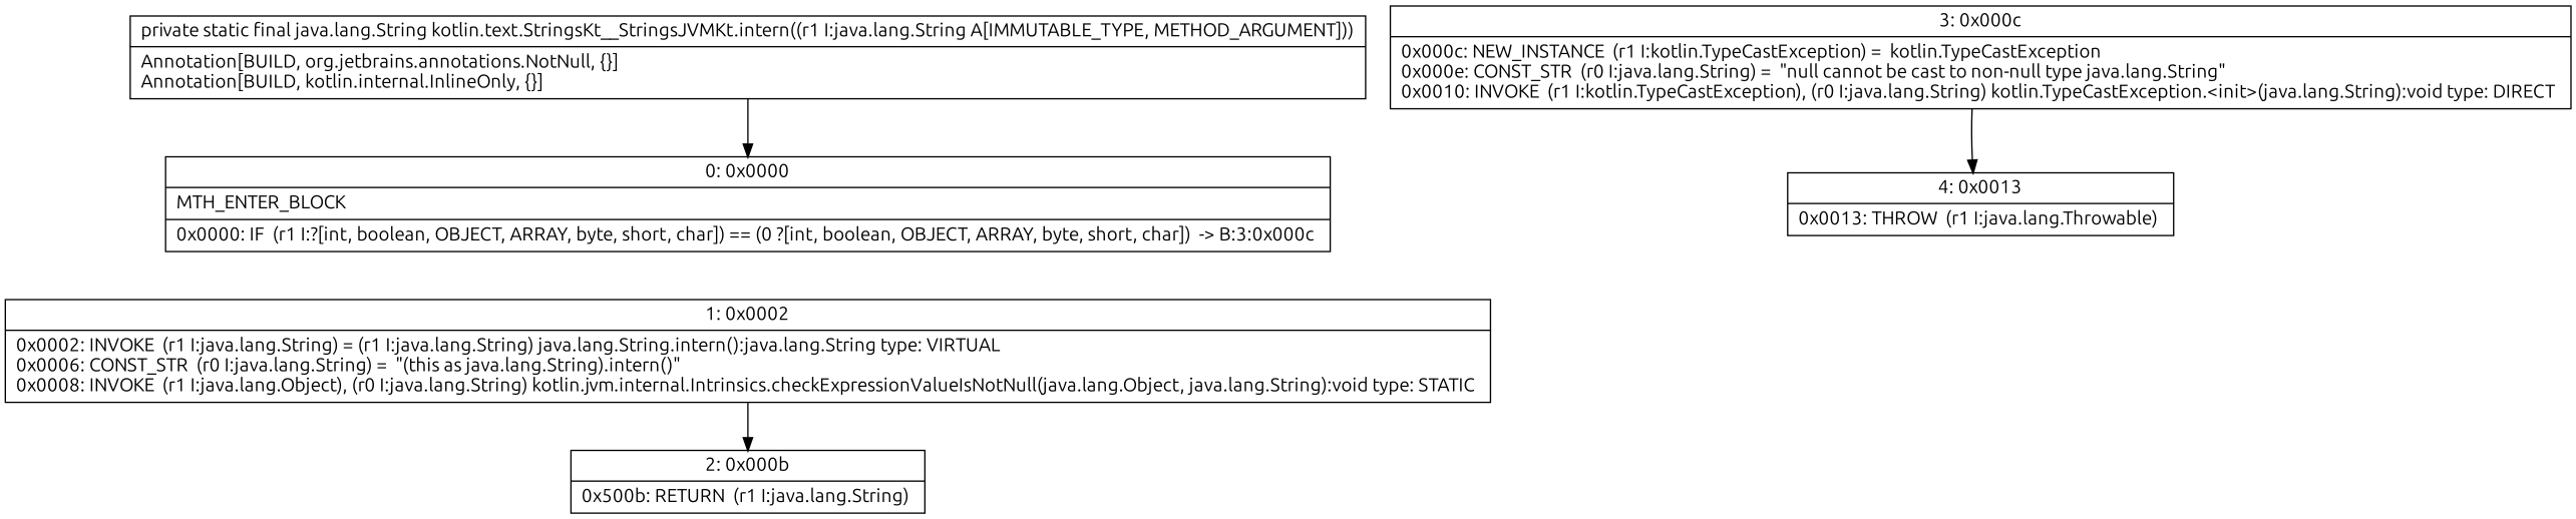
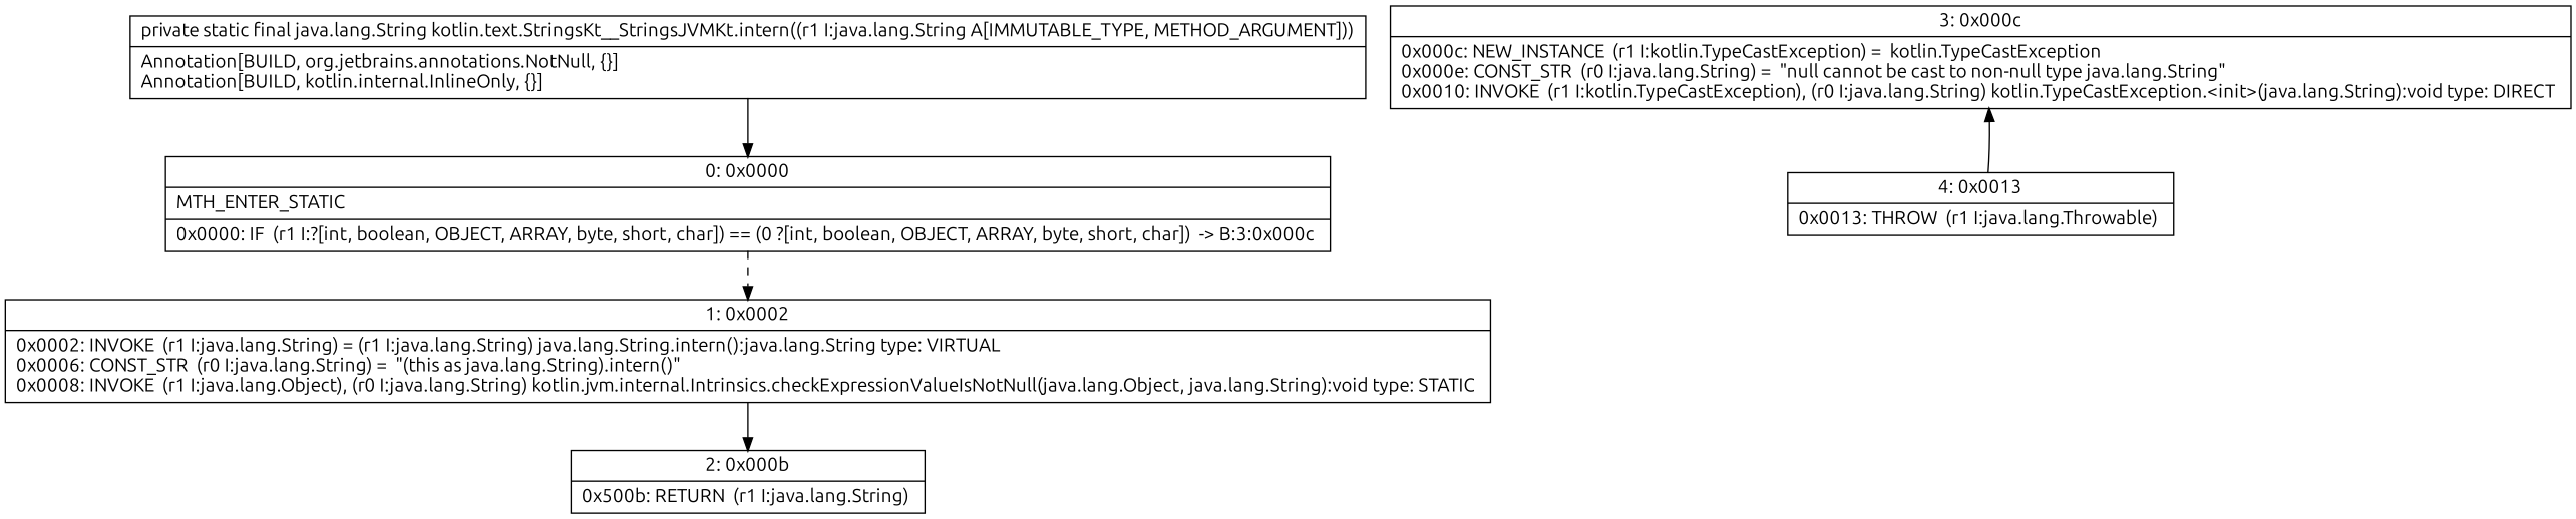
  digraph {
    fontname=Ubuntu
    node [fontname=Ubuntu shape=record]
    edge [fontname=Ubuntu]
-   n1 [label="{0\:\ 0x0000|MTH_ENTER_BLOCK\l|0x0000: IF  (r1 I:?[int, boolean, OBJECT, ARRAY, byte, short, char]) == (0 ?[int, boolean, OBJECT, ARRAY, byte, short, char])  \-\> B:3:0x000c \l}"]
+   n1 [label="{0\:\ 0x0000|MTH_ENTER_STATIC\l|0x0000: IF  (r1 I:?[int, boolean, OBJECT, ARRAY, byte, short, char]) == (0 ?[int, boolean, OBJECT, ARRAY, byte, short, char])  \-\> B:3:0x000c \l}"]
    n2 [label="{1\:\ 0x0002|0x0002: INVOKE  (r1 I:java.lang.String) = (r1 I:java.lang.String) java.lang.String.intern():java.lang.String type: VIRTUAL \l0x0006: CONST_STR  (r0 I:java.lang.String) =  \"(this as java.lang.String).intern()\" \l0x0008: INVOKE  (r1 I:java.lang.Object), (r0 I:java.lang.String) kotlin.jvm.internal.Intrinsics.checkExpressionValueIsNotNull(java.lang.Object, java.lang.String):void type: STATIC \l}"]
    n3 [label="{2\:\ 0x000b|0x500b: RETURN  (r1 I:java.lang.String) \l}"]
    n4 [label="{3\:\ 0x000c|0x000c: NEW_INSTANCE  (r1 I:kotlin.TypeCastException) =  kotlin.TypeCastException \l0x000e: CONST_STR  (r0 I:java.lang.String) =  \"null cannot be cast to non\-null type java.lang.String\" \l0x0010: INVOKE  (r1 I:kotlin.TypeCastException), (r0 I:java.lang.String) kotlin.TypeCastException.\<init\>(java.lang.String):void type: DIRECT \l}"]
    n5 [label="{4\:\ 0x0013|0x0013: THROW  (r1 I:java.lang.Throwable) \l}"]
    n6 [label="{private static final java.lang.String kotlin.text.StringsKt__StringsJVMKt.intern((r1 I:java.lang.String A[IMMUTABLE_TYPE, METHOD_ARGUMENT]))  | Annotation[BUILD, org.jetbrains.annotations.NotNull, \{\}]\lAnnotation[BUILD, kotlin.internal.InlineOnly, \{\}]\l}"]
+   n1 -> n2 [style=dashed]
    n2 -> n3
-   n4 -> n5
+   n5 -> n4
    n6 -> n1
  }
